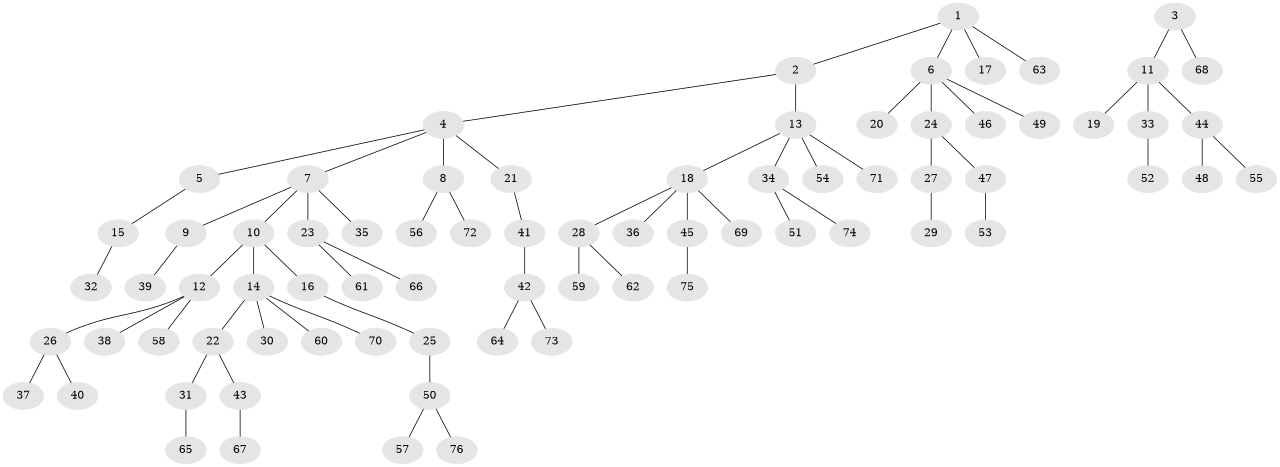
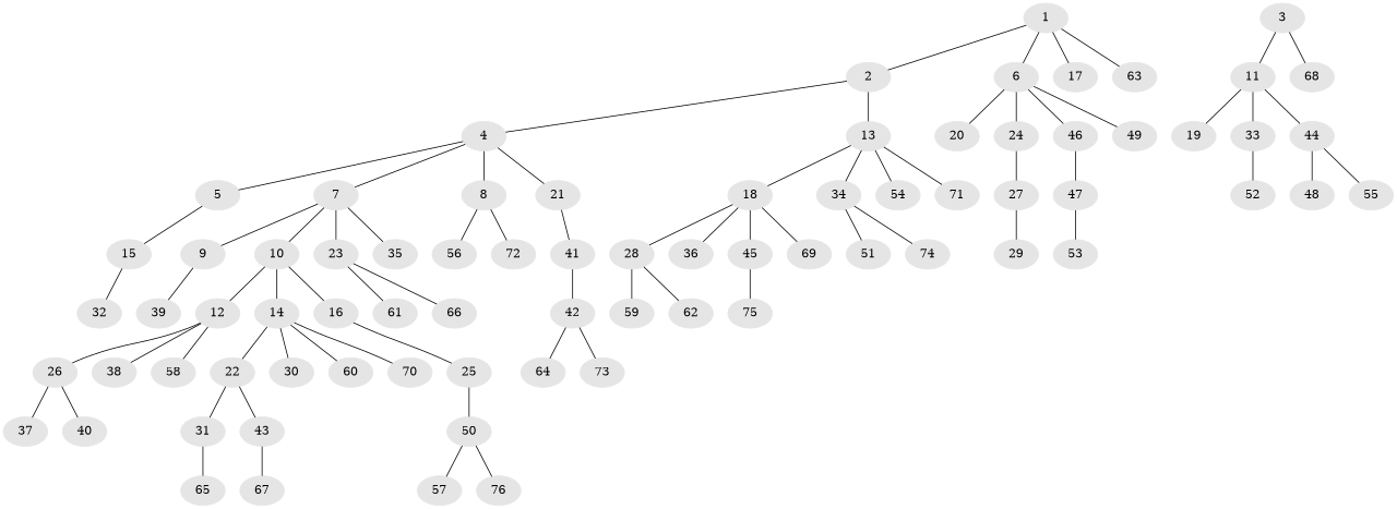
  graph {
    node [color=gray90 style=filled]
    1
    2
    6
    17
    63
    4
    13
    3
    11
    68
    20
    24
    46
    49
    5
    7
    8
    21
    18
    34
    54
    71
    19
    33
    44
    15
    9
    10
    23
    35
    56
    72
    41
    32
    27
    47
    39
    12
    14
    16
    61
    66
    26
    38
    58
    22
    30
    60
    70
    25
    52
    48
    55
    37
    40
    28
    36
    45
    69
    51
    74
    31
    43
    50
    59
    62
    75
    42
    65
    67
    29
    53
    57
    76
    64
    73
    1 -- 2
    1 -- 6
    1 -- 17
    1 -- 63
    2 -- 4
    2 -- 13
    6 -- 20
    6 -- 24
    6 -- 46
    6 -- 49
    4 -- 5
    4 -- 7
    4 -- 8
    4 -- 21
    13 -- 18
    13 -- 34
    13 -- 54
    13 -- 71
    3 -- 11
    3 -- 68
    11 -- 19
    11 -- 33
    11 -- 44
    24 -- 27
-   24 -- 47
+   46 -- 47
    5 -- 15
    7 -- 9
    7 -- 10
    7 -- 23
    7 -- 35
    8 -- 56
    8 -- 72
    21 -- 41
    18 -- 28
    18 -- 36
    18 -- 45
    18 -- 69
    34 -- 51
    34 -- 74
    33 -- 52
    44 -- 48
    44 -- 55
    15 -- 32
    9 -- 39
    10 -- 12
    10 -- 14
    10 -- 16
    23 -- 61
    23 -- 66
    41 -- 42
    27 -- 29
    47 -- 53
    12 -- 26
    12 -- 38
    12 -- 58
    14 -- 22
    14 -- 30
    14 -- 60
    14 -- 70
    16 -- 25
    26 -- 37
    26 -- 40
    22 -- 31
    22 -- 43
    25 -- 50
    28 -- 59
    28 -- 62
    45 -- 75
    31 -- 65
    43 -- 67
    50 -- 57
    50 -- 76
    42 -- 64
    42 -- 73
  }
